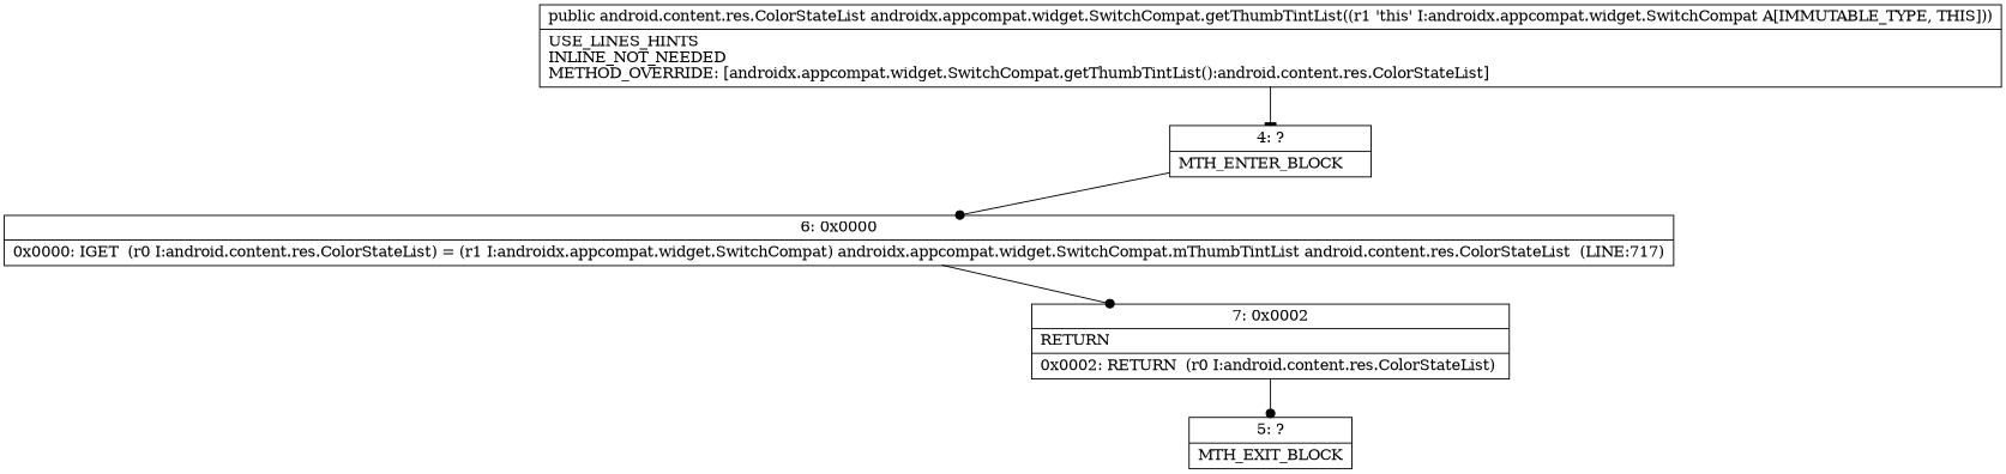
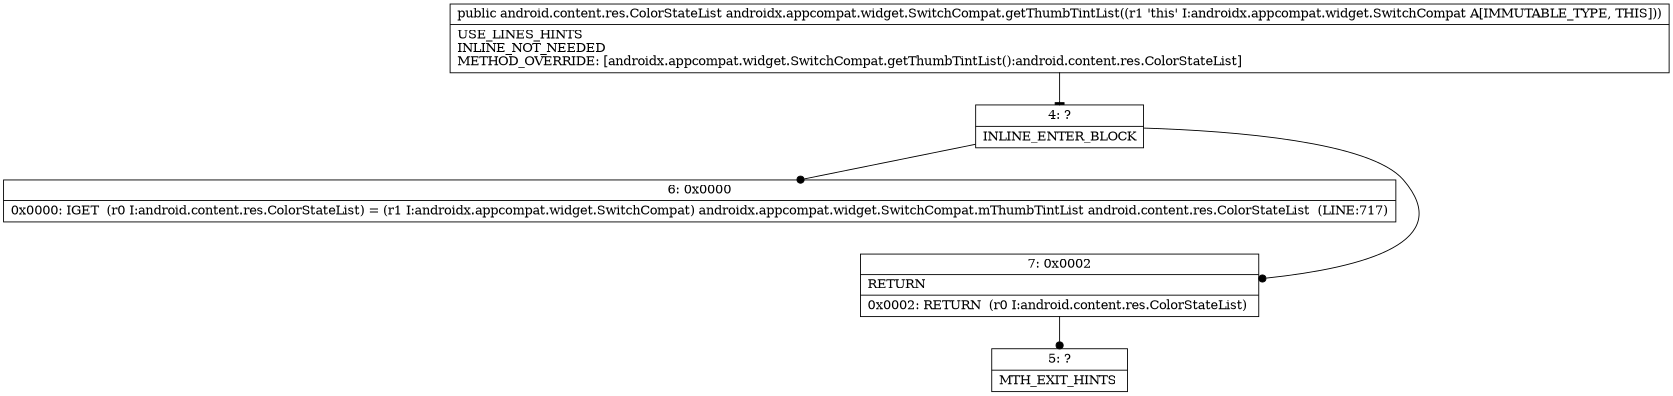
  digraph {
    node [shape=record]
    edge [arrowhead=dot]
-   n1 [label="{4\:\ ?|MTH_ENTER_BLOCK\l}"]
+   n1 [label="{4\:\ ?|INLINE_ENTER_BLOCK\l}"]
    n2 [label="{6\:\ 0x0000|0x0000: IGET  (r0 I:android.content.res.ColorStateList) = (r1 I:androidx.appcompat.widget.SwitchCompat) androidx.appcompat.widget.SwitchCompat.mThumbTintList android.content.res.ColorStateList  (LINE:717)\l}"]
    n3 [label="{7\:\ 0x0002|RETURN\l|0x0002: RETURN  (r0 I:android.content.res.ColorStateList) \l}"]
-   n4 [label="{5\:\ ?|MTH_EXIT_BLOCK\l}"]
+   n4 [label="{5\:\ ?|MTH_EXIT_HINTS\l}"]
    n5 [label="{public android.content.res.ColorStateList androidx.appcompat.widget.SwitchCompat.getThumbTintList((r1 'this' I:androidx.appcompat.widget.SwitchCompat A[IMMUTABLE_TYPE, THIS]))  | USE_LINES_HINTS\lINLINE_NOT_NEEDED\lMETHOD_OVERRIDE: [androidx.appcompat.widget.SwitchCompat.getThumbTintList():android.content.res.ColorStateList]\l}"]
    n1 -> n2
-   n2 -> n3
+   n1 -> n3
    n3 -> n4
    n5 -> n1 [arrowhead=tee]
  }
